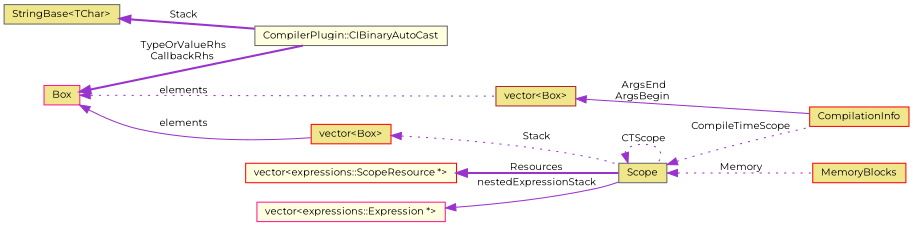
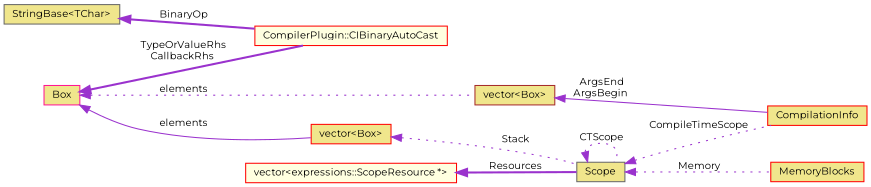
  digraph {
    fontname=Montserrat
    rankdir=LR
    node [color=red fillcolor=khaki fontname=Montserrat fontsize=10 shape=record style=filled]
    edge [color=darkorchid3 dir=back fontname=Montserrat fontsize=10 labelfontname=Helvetica labelfontsize=10 style=dotted]
-   n1 [color=gray40 fillcolor=lightyellow fontcolor=black height=0.2 label="CompilerPlugin::CIBinaryAutoCast" width=0.4]
+   n1 [fillcolor=lightyellow fontcolor=black height=0.2 label="CompilerPlugin::CIBinaryAutoCast" width=0.4]
    n2 [color=brown height=0.2 label="vector\<Box\>" width=0.4]
    n3 [height=0.2 label=CompilationInfo width=0.4]
    n4 [fillcolor=lightyellow height=0.2 label="vector\<expressions::ScopeResource *\>" width=0.4]
    n5 [color=gray40 height=0.2 label=Scope width=0.4]
    n6 [height=0.2 label=MemoryBlocks width=0.4]
-   n7 [color=deeppink fillcolor=lightyellow height=0.2 label="vector\<expressions::Expression *\>" width=0.4]
    n8 [height=0.2 label="vector\<Box\>" width=0.4]
    n9 [color=gray40 height=0.2 label="StringBase\<TChar\>" width=0.4]
    n10 [color=deeppink height=0.2 label=Box width=0.4]
    n2 -> n3 [label=" ArgsEnd\nArgsBegin" style=solid]
    n4 -> n5 [label=" Resources" style=bold]
    n5 -> n3 [label=" CompileTimeScope"]
    n5 -> n5 [label=" CTScope"]
    n5 -> n6 [label=" Memory"]
-   n7 -> n5 [label=" nestedExpressionStack" style=solid]
    n8 -> n5 [label=" Stack"]
-   n9 -> n1 [label=" Stack" style=bold]
+   n9 -> n1 [label=" BinaryOp" style=bold]
    n10 -> n1 [label=" TypeOrValueRhs\nCallbackRhs" style=bold]
    n10 -> n2 [label=" elements"]
    n10 -> n8 [label=" elements" style=solid]
  }
